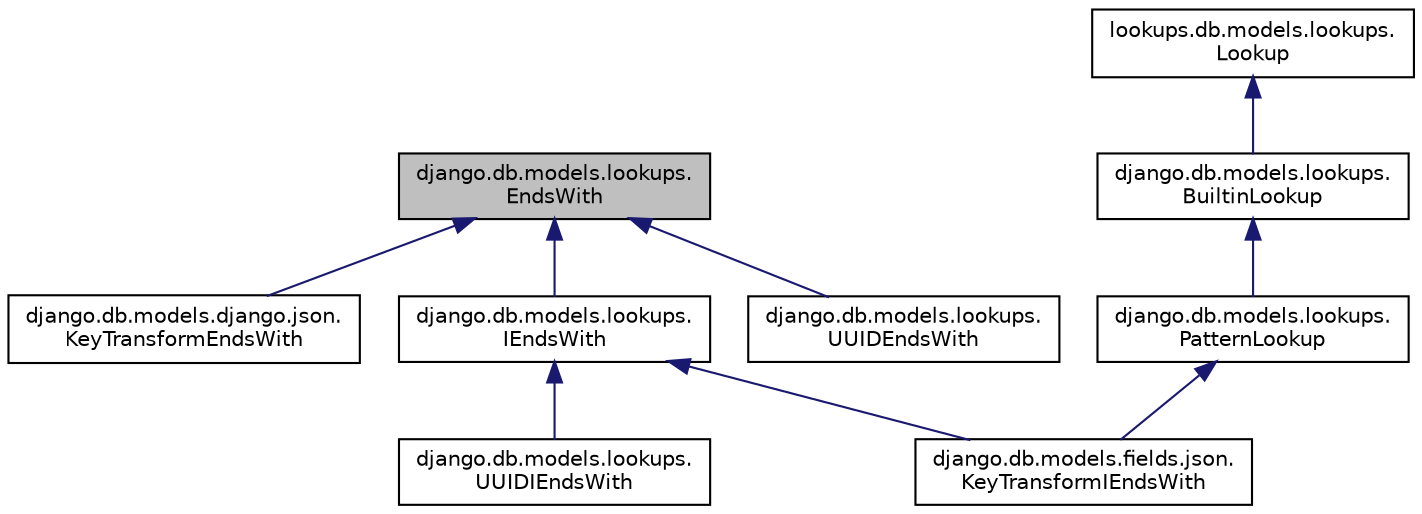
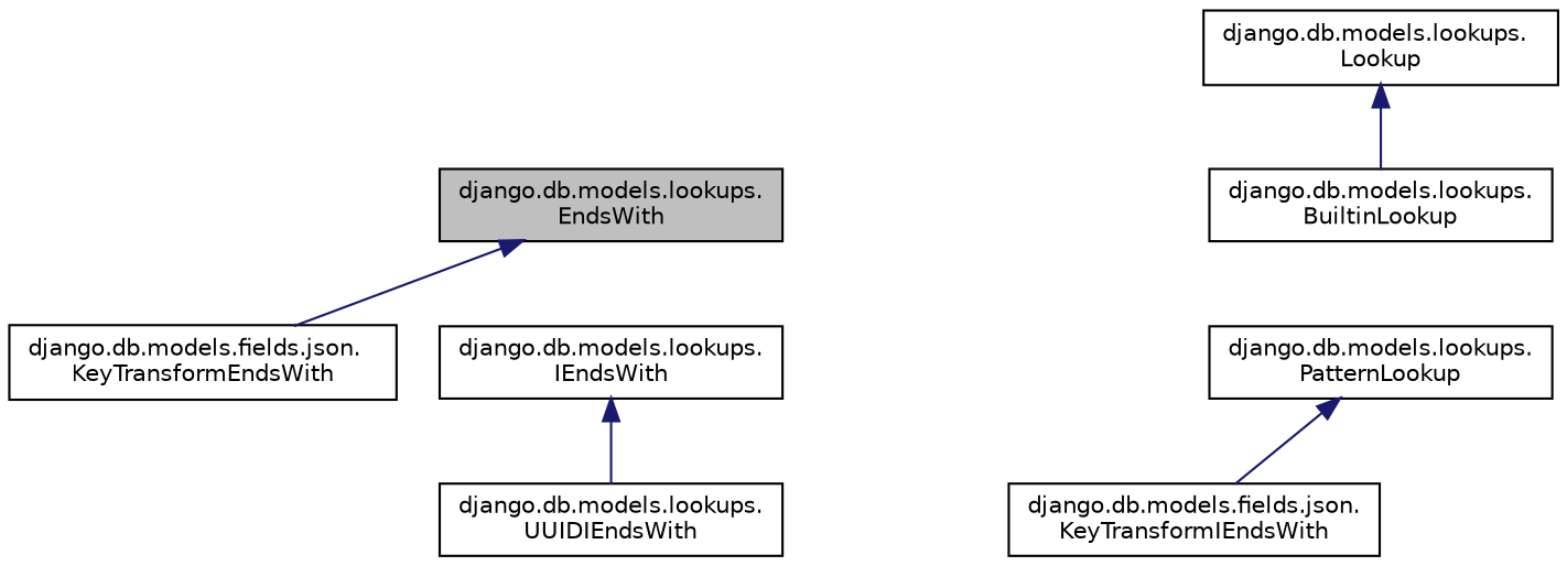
  digraph {
    rankdir=TB
    node [color=black fillcolor=white fontname=Helvetica fontsize=10 shape=record style=filled]
    edge [color=midnightblue dir=back fontname=Helvetica fontsize=10 labelfontname=Helvetica labelfontsize=10 style=solid]
    n1 [fillcolor=grey75 fontcolor=black height=0.2 label="django.db.models.lookups.\lEndsWith" width=0.4]
-   n2 [height=0.2 label="django.db.models.django.json.\lKeyTransformEndsWith" width=0.4]
+   n2 [height=0.2 label="django.db.models.fields.json.\lKeyTransformEndsWith" width=0.4]
    n3 [height=0.2 label="django.db.models.lookups.\lIEndsWith" width=0.4]
-   n4 [height=0.2 label="django.db.models.lookups.\lUUIDEndsWith" width=0.4]
    n5 [height=0.2 label="django.db.models.fields.json.\lKeyTransformIEndsWith" width=0.4]
    n6 [height=0.2 label="django.db.models.lookups.\lUUIDIEndsWith" width=0.4]
    n7 [height=0.2 label="django.db.models.lookups.\lPatternLookup" width=0.4]
    n8 [height=0.2 label="django.db.models.lookups.\lBuiltinLookup" width=0.4]
-   n9 [height=0.2 label="lookups.db.models.lookups.\lLookup" width=0.4]
+   n9 [height=0.2 label="django.db.models.lookups.\lLookup" width=0.4]
    n1 -> n2
-   n1 -> n3
-   n1 -> n4
-   n3 -> n5
    n3 -> n6
    n7 -> n5
-   n8 -> n7
    n9 -> n8
  }
